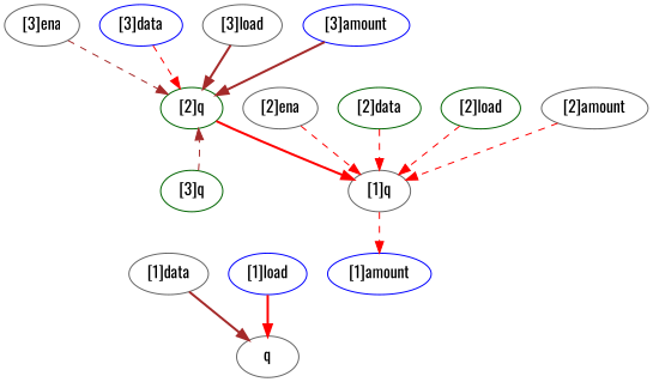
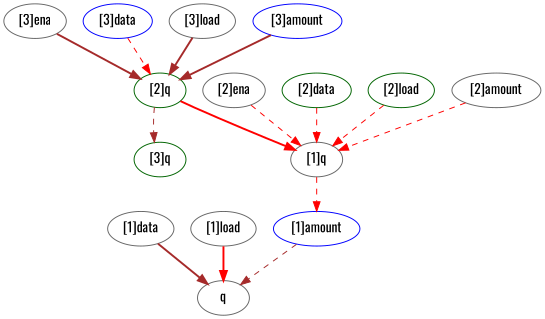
  strict digraph {
    fontname=Oswald
    node [color=gray40 complexity=25 fontname=Oswald importance=3.1]
    edge [color=red fontname=Oswald style=dashed]
    "[1]q" [complexity=16 importance=3.0 rank=0.1875]
    "[1]amount" [color=blue complexity=11 importance=4.9 rank=0.445454545455]
    q [complexity=8 importance=0.6 rank=0.075]
    "[3]q" [color=darkgreen complexity=32 importance=51.0 rank=1.59375]
    "[2]q" [color=darkgreen complexity=24 importance=12.6 rank=0.525]
    "[3]ena" [importance=50.5 rank=2.02]
    "[2]ena" [complexity=17 importance=12.1 rank=0.711764705882]
    "[2]data" [color=darkgreen complexity=18 rank=0.172222222222]
    "[3]data" [color=blue complexity=26 importance=12.7 rank=0.488461538462]
    "[1]data" [complexity=10 importance=0.7 rank=0.07]
    "[3]load" [importance=63.1 rank=2.524]
-   "[1]load" [color=blue complexity=9 rank=0.344444444444]
+   "[1]load" [complexity=9 rank=0.344444444444]
    "[3]amount" [color=blue complexity=27 importance=100.9 rank=3.73703703704]
    "[2]load" [color=darkgreen complexity=17 importance=15.1 rank=0.888235294118]
    "[2]amount" [complexity=19 importance=24.1 rank=1.26842105263]
    "[1]q" -> "[1]amount"
-   "[3]q" -> "[2]q" [color=brown]
+   "[1]amount" -> q [color=brown]
+   "[2]q" -> "[3]q" [color=brown]
    "[2]q" -> "[1]q" [style=bold]
-   "[3]ena" -> "[2]q" [color=brown]
+   "[3]ena" -> "[2]q" [color=brown style=bold]
    "[2]ena" -> "[1]q"
    "[2]data" -> "[1]q"
    "[3]data" -> "[2]q"
    "[1]data" -> q [color=brown style=bold]
    "[3]load" -> "[2]q" [color=brown style=bold]
    "[1]load" -> q [style=bold]
    "[3]amount" -> "[2]q" [color=brown style=bold]
    "[2]load" -> "[1]q"
    "[2]amount" -> "[1]q"
  }
